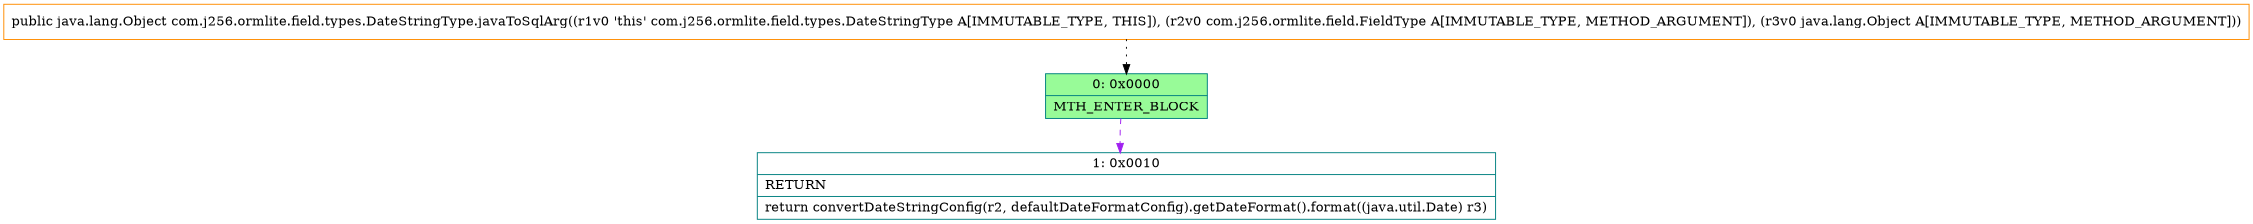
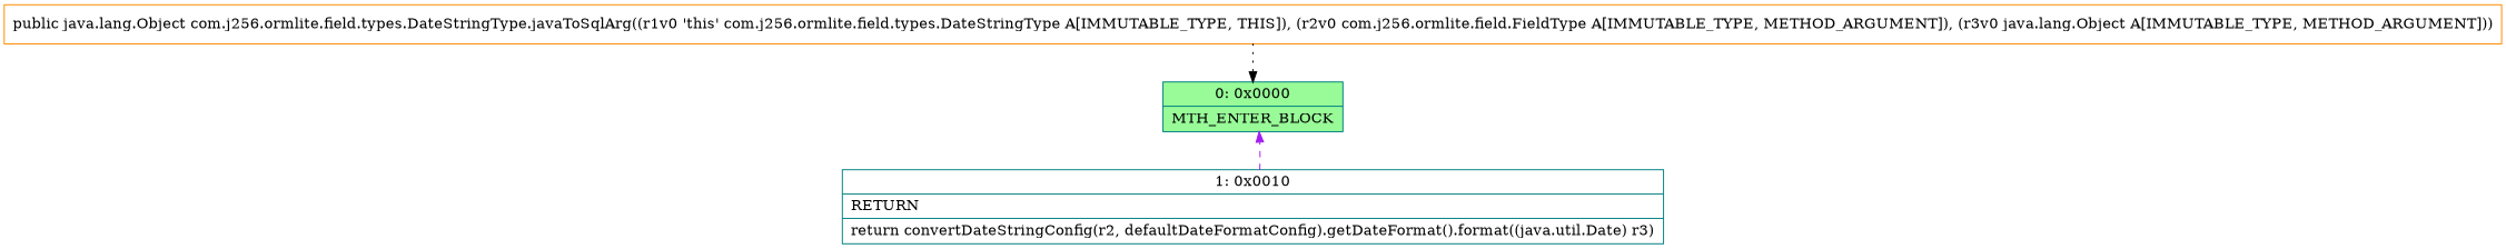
  digraph {
    node [shape=record style=filled fillcolor=white color=teal]
    n1 [label="{0\:\ 0x0000|MTH_ENTER_BLOCK\l}" fillcolor=palegreen]
    n2 [label="{1\:\ 0x0010|RETURN\l|return convertDateStringConfig(r2, defaultDateFormatConfig).getDateFormat().format((java.util.Date) r3)\l}"]
    n3 [label="{public java.lang.Object com.j256.ormlite.field.types.DateStringType.javaToSqlArg((r1v0 'this' com.j256.ormlite.field.types.DateStringType A[IMMUTABLE_TYPE, THIS]), (r2v0 com.j256.ormlite.field.FieldType A[IMMUTABLE_TYPE, METHOD_ARGUMENT]), (r3v0 java.lang.Object A[IMMUTABLE_TYPE, METHOD_ARGUMENT])) }" color=darkorange]
-   n1 -> n2 [color=purple style=dashed]
+   n2 -> n1 [color=purple style=dashed]
    n3 -> n1 [color=black style=dotted]
  }
